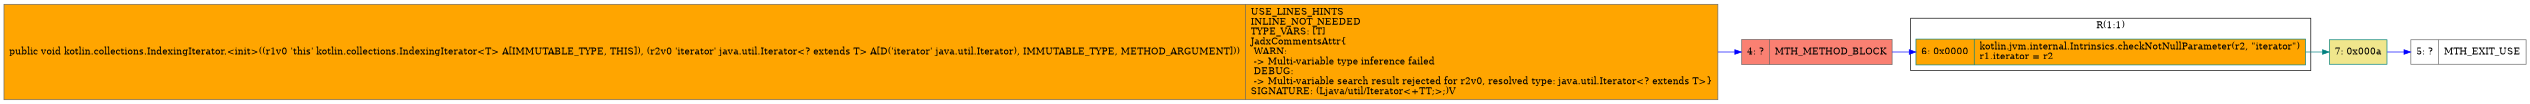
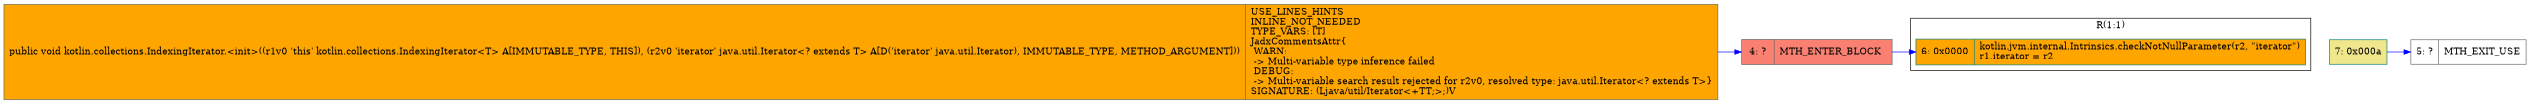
  digraph {
    rankdir=LR
    node [color=gray40 fillcolor=orange shape=record style=filled]
    edge [color=blue]
    n1 [color=teal label="{6\:\ 0x0000|kotlin.jvm.internal.Intrinsics.checkNotNullParameter(r2, \"iterator\")\lr1.iterator = r2\l}"]
    n2 [color=teal fillcolor=khaki label="{7\:\ 0x000a}"]
    n3 [fillcolor=white label="{5\:\ ?|MTH_EXIT_USE\l}"]
-   n4 [fillcolor=salmon label="{4\:\ ?|MTH_METHOD_BLOCK\l}"]
+   n4 [fillcolor=salmon label="{4\:\ ?|MTH_ENTER_BLOCK\l}"]
    n5 [label="{public void kotlin.collections.IndexingIterator.\<init\>((r1v0 'this' kotlin.collections.IndexingIterator\<T\> A[IMMUTABLE_TYPE, THIS]), (r2v0 'iterator' java.util.Iterator\<? extends T\> A[D('iterator' java.util.Iterator), IMMUTABLE_TYPE, METHOD_ARGUMENT]))  | USE_LINES_HINTS\lINLINE_NOT_NEEDED\lTYPE_VARS: [T]\lJadxCommentsAttr\{\l WARN: \l \-\> Multi\-variable type inference failed\l DEBUG: \l \-\> Multi\-variable search result rejected for r2v0, resolved type: java.util.Iterator\<? extends T\>\}\lSIGNATURE: (Ljava\/util\/Iterator\<+TT;\>;)V\l}"]
    subgraph cluster_1 {
      label="R(1:1)"
      n1
    }
-   n1 -> n2 [color=teal]
    n2 -> n3
    n4 -> n1
    n5 -> n4
  }
